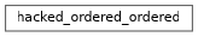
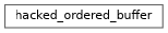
  digraph {
    rankdir=LR
-   n1 [color=grey40 fillcolor=white fontname=Helvetica fontsize=10 height=0.2 label=hacked_ordered_ordered shape=box style=filled width=0.4]
+   n1 [color=grey40 fillcolor=white fontname=Helvetica fontsize=10 height=0.2 label=hacked_ordered_buffer shape=box style=filled width=0.4]
  }
